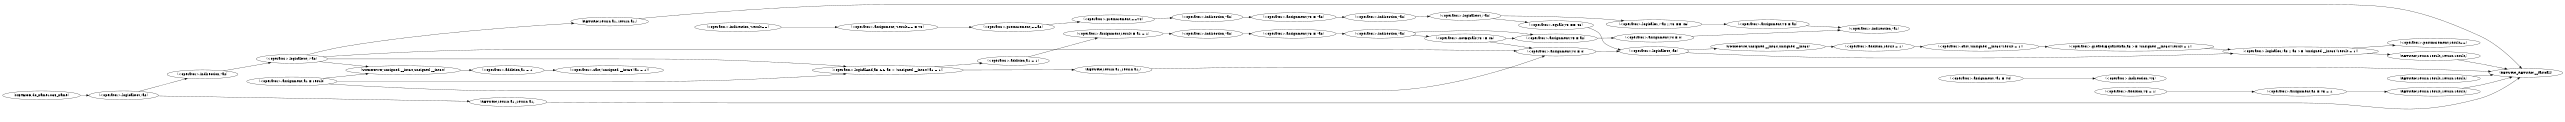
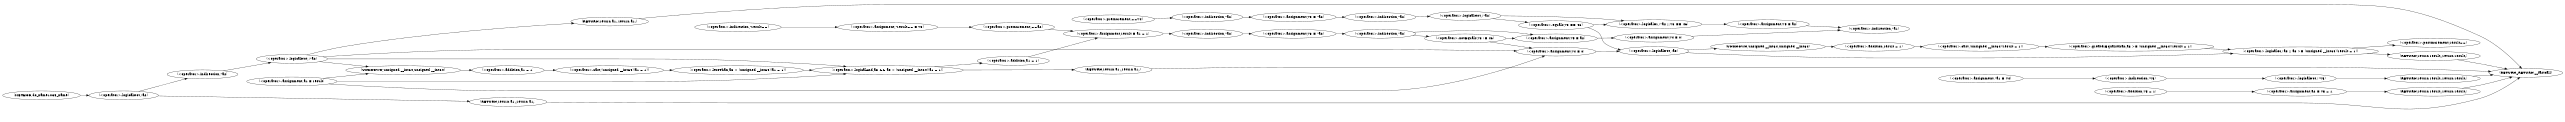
  digraph {
    rankdir=LR
    n1 [label="(<operator>.logicalNot,!a2)"]
    n2 [label="(RETURN,return a1;,return a1;)"]
    n3 [label="(<operator>.indirection,*a2)"]
    n4 [label="(RETURN_RETURN,__fastcall)"]
    n5 [label="(<operator>.logicalNot,!*a2)"]
    n6 [label="(RETURN,return a1;,return a1;)"]
    n7 [label="(<operator>.logicalAnd,a3 && a3 < (unsigned __int64)(a1 + 1))"]
    n8 [label="(UNKNOWN,unsigned __int64,unsigned __int64)"]
    n9 [label="(<operator>.assignment,v4 = 0)"]
    n10 [label="(RETURN,return a1;,return a1;)"]
    n11 [label="(<operator>.addition,a1 + 1)"]
    n12 [label="(<operator>.addition,a1 + 1)"]
    n13 [label="(<operator>.logicalNot,!a3)"]
    n14 [label="(<operator>.assignment,result = a1 + 1)"]
+   n15 [label="(<operator>.lessThan,a3 < (unsigned __int64)(a1 + 1))"]
    n16 [label="(<operator>.cast,(unsigned __int64)(a1 + 1))"]
    n17 [label="(<operator>.indirection,*a2)"]
    n18 [label="(<operator>.assignment,v3 = *a2)"]
    n19 [label="(<operator>.indirection,*a2)"]
    n20 [label="(<operator>.notEquals,v3 != 46)"]
    n21 [label="(<operator>.assignment,v5 = a2)"]
    n22 [label="(<operator>.assignment,v4 = 0)"]
    n23 [label="(<operator>.indirection,*a1)"]
    n24 [label="(<operator>.assignment,*a1 = v4)"]
    n25 [label="(<operator>.indirection,*v5)"]
+   n26 [label="(<operator>.logicalNot,!*v5)"]
    n27 [label="(RETURN,return result;,return result;)"]
    n28 [label="(<operator>.addition,v5 + 1)"]
    n29 [label="(<operator>.assignment,a2 = v5 + 1)"]
    n30 [label="(RETURN,return result;,return result;)"]
    n31 [label="(<operator>.assignment,a1 = result)"]
    n32 [label="(<operator>.logicalOr,!a3 || a3 >= (unsigned __int64)(result + 1))"]
    n33 [label="(UNKNOWN,unsigned __int64,unsigned __int64)"]
    n34 [label="(<operator>.postIncrement,result++)"]
    n35 [label="(RETURN,return result;,return result;)"]
    n36 [label="(<operator>.addition,result + 1)"]
    n37 [label="(<operator>.greaterEqualsThan,a3 >= (unsigned __int64)(result + 1))"]
    n38 [label="(<operator>.cast,(unsigned __int64)(result + 1))"]
    n39 [label="(<operator>.assignment,*result++ = v3)"]
    n40 [label="(<operator>.preIncrement,++a2)"]
    n41 [label="(<operator>.preIncrement,++v4)"]
    n42 [label="(<operator>.indirection,*result++)"]
    n43 [label="(<operator>.indirection,*a2)"]
    n44 [label="(<operator>.assignment,v3 = *a2)"]
    n45 [label="(<operator>.indirection,*a2)"]
    n46 [label="(<operator>.logicalNot,!*a2)"]
    n47 [label="(<operator>.logicalOr,!*a2 || v3 == 46)"]
    n48 [label="(<operator>.assignment,v5 = a2)"]
    n49 [label="(<operator>.equals,v3 == 46)"]
    n50 [label="(METHOD,do_name1035_name)"]
    n1 -> n2
    n1 -> n3
    n2 -> n4
    n3 -> n5
    n5 -> n6
    n5 -> n7
    n5 -> n8
    n5 -> n9
    n6 -> n4
    n7 -> n10
    n7 -> n11
    n8 -> n12
    n9 -> n13
    n10 -> n4
    n11 -> n14
    n12 -> n16
    n13 -> n32
    n13 -> n33
    n14 -> n17
+   n15 -> n7
+   n16 -> n15
    n17 -> n18
    n18 -> n19
    n19 -> n20
    n19 -> n21
    n20 -> n9
    n20 -> n21
    n21 -> n22
    n22 -> n23
    n24 -> n25
+   n25 -> n26
+   n26 -> n27
    n27 -> n4
    n28 -> n29
    n29 -> n30
    n30 -> n4
    n31 -> n7
    n31 -> n8
    n31 -> n9
    n32 -> n34
    n32 -> n35
    n33 -> n36
    n35 -> n4
    n36 -> n38
    n37 -> n32
    n38 -> n37
    n39 -> n40
-   n40 -> n41
+   n40 -> n14
    n41 -> n43
    n42 -> n39
    n43 -> n44
    n44 -> n45
    n45 -> n46
    n46 -> n47
    n46 -> n49
    n47 -> n48
    n48 -> n23
    n49 -> n13
+   n49 -> n47
    n50 -> n1
  }
